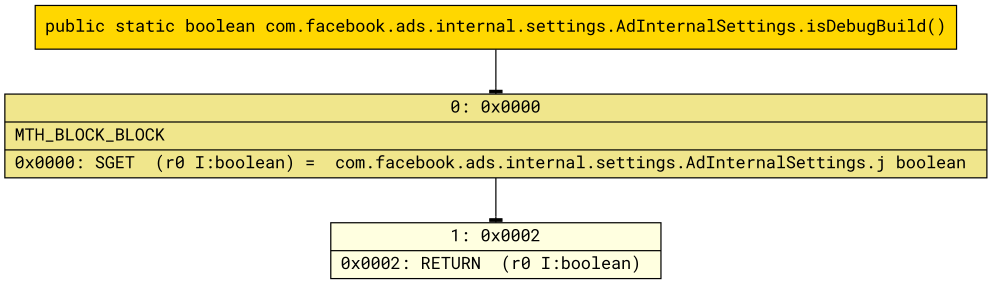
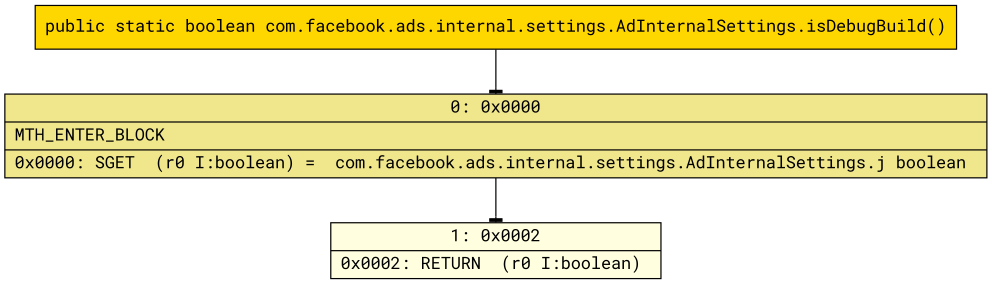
  digraph {
    fontname="Roboto Mono"
    node [shape=record style=filled fontname="Roboto Mono"]
    edge [style=solid arrowhead=tee fontname="Roboto Mono"]
-   n1 [label="{0\:\ 0x0000|MTH_BLOCK_BLOCK\l|0x0000: SGET  (r0 I:boolean) =  com.facebook.ads.internal.settings.AdInternalSettings.j boolean \l}" fillcolor=khaki]
+   n1 [label="{0\:\ 0x0000|MTH_ENTER_BLOCK\l|0x0000: SGET  (r0 I:boolean) =  com.facebook.ads.internal.settings.AdInternalSettings.j boolean \l}" fillcolor=khaki]
    n2 [label="{1\:\ 0x0002|0x0002: RETURN  (r0 I:boolean) \l}" fillcolor=lightyellow]
    n3 [label="{public static boolean com.facebook.ads.internal.settings.AdInternalSettings.isDebugBuild() }" fillcolor=gold]
    n1 -> n2
    n3 -> n1
  }
